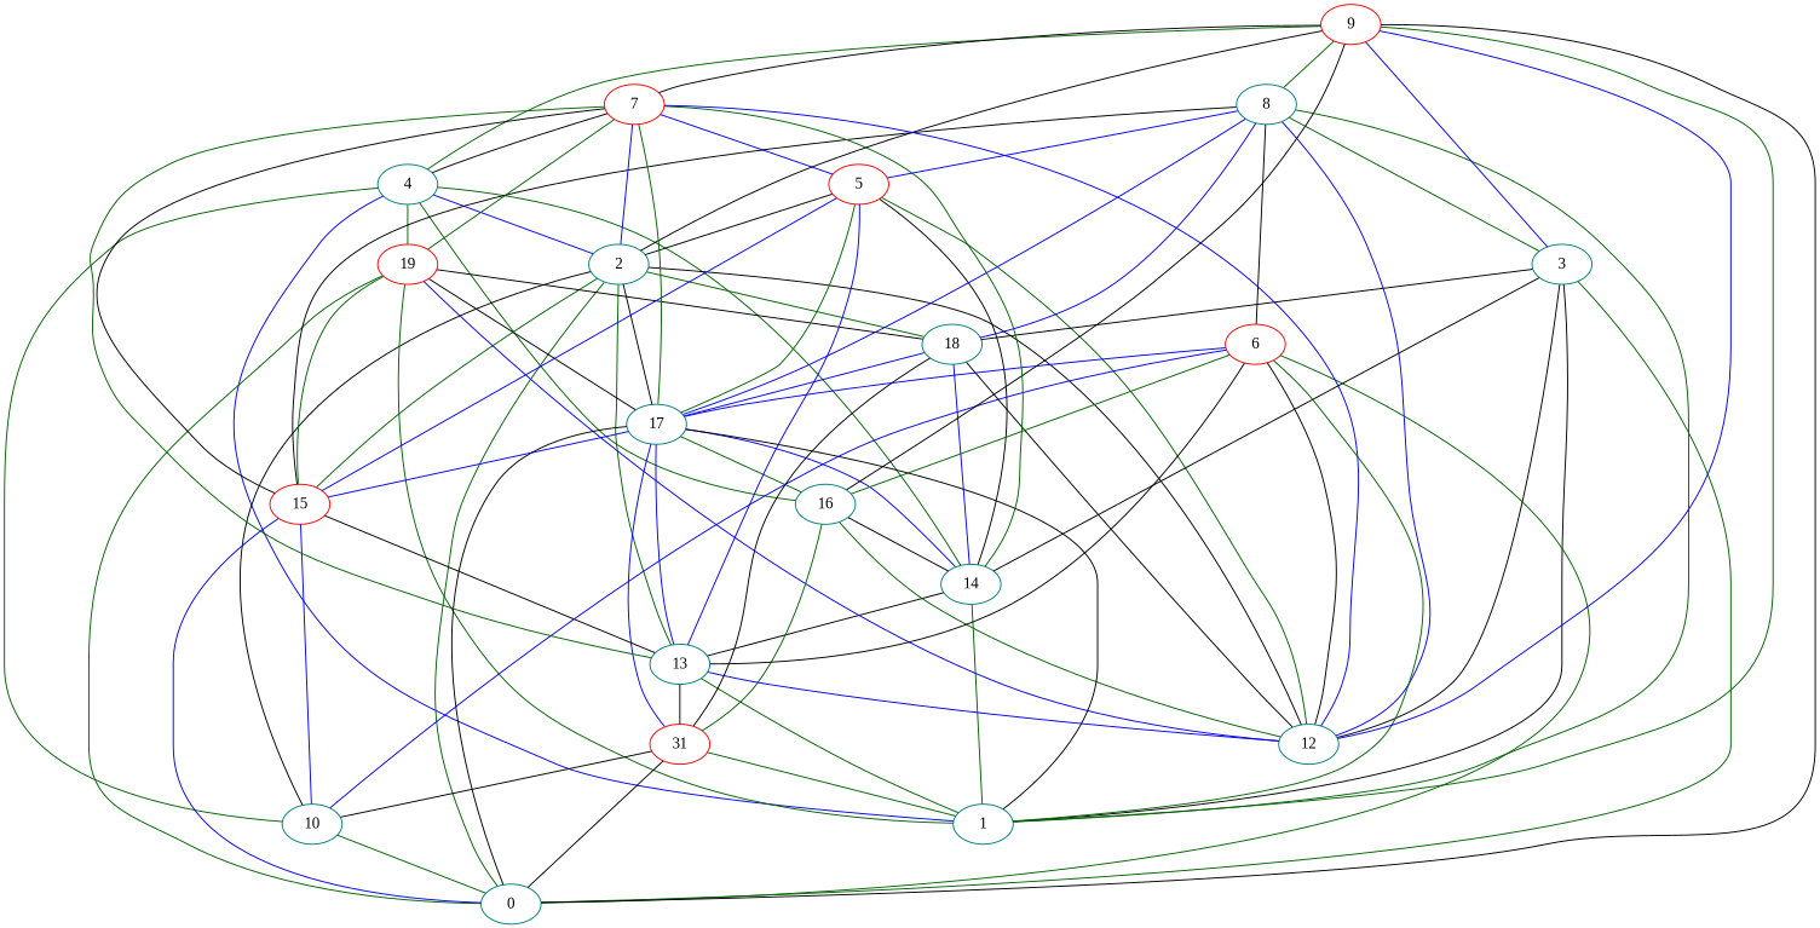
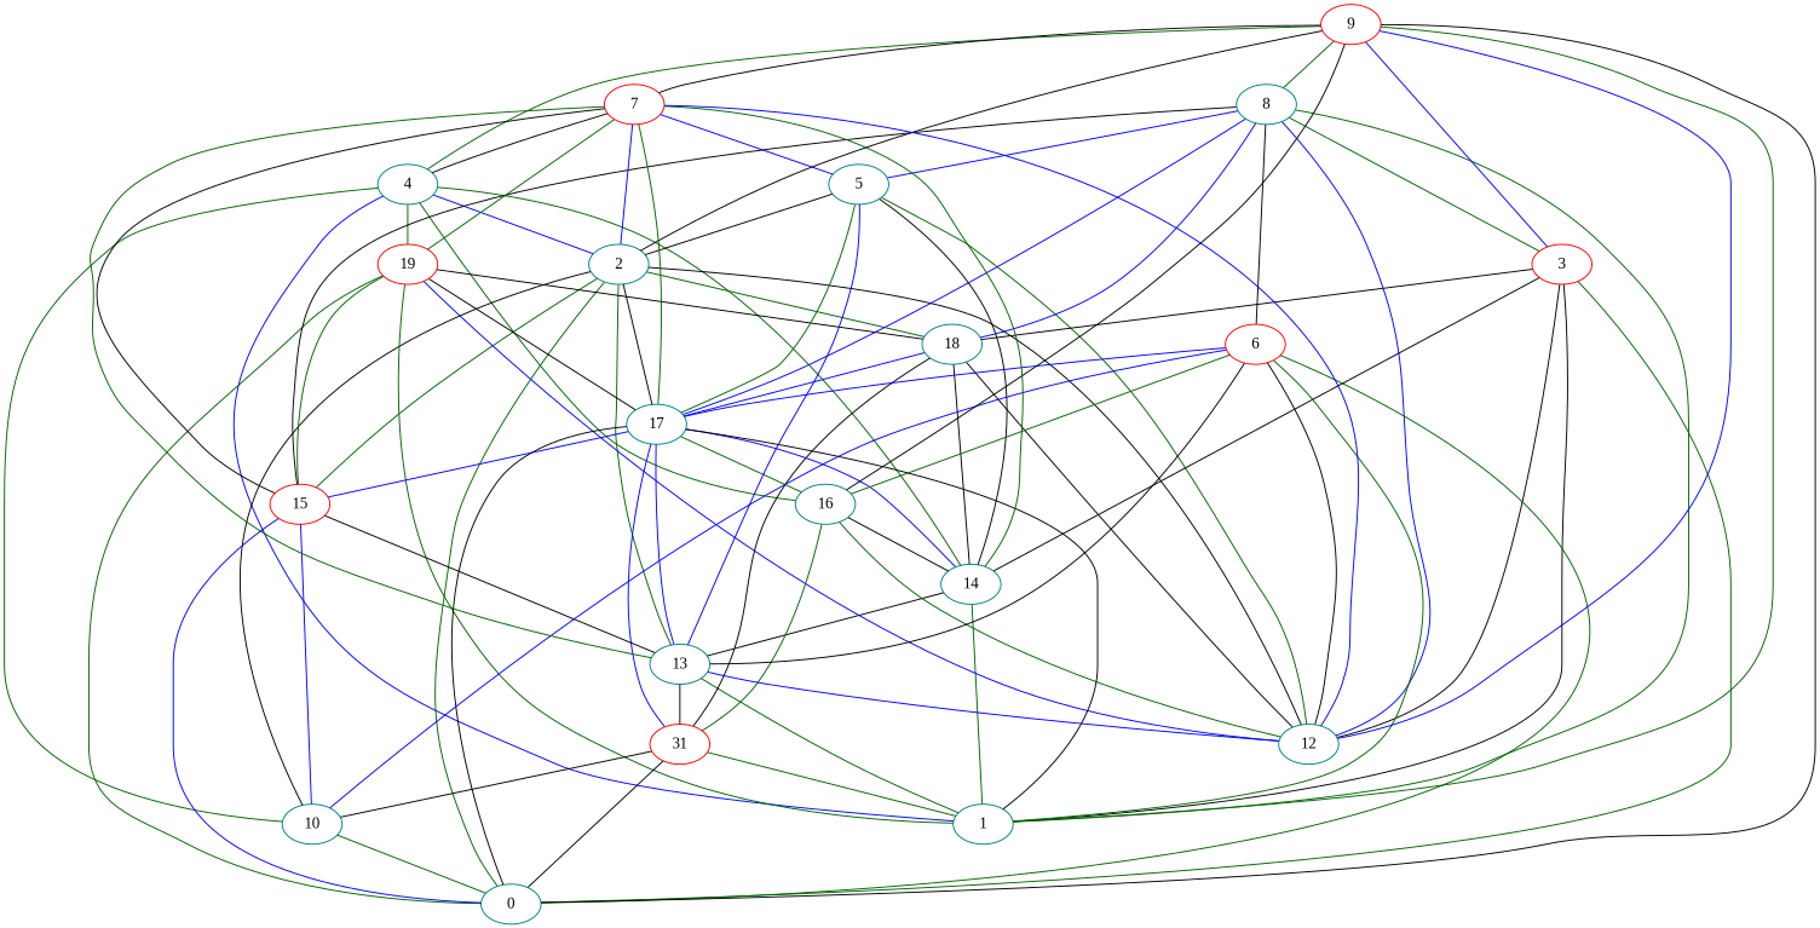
  digraph {
    fontname="Liberation Serif"
    node [color=teal fontname="Liberation Serif"]
    edge [color=darkgreen dir=none fontname="Liberation Serif"]
    4
    14
    10
    2
    19 [color=red]
    1
    16
    13
    0
    12
    18
    17
    15 [color=red]
    n14 [color=red label=31]
-   5 [color=red]
-   3
+   5
+   3 [color=red]
    8
    6 [color=red]
    9 [color=red]
    7 [color=red]
    subgraph sub_1 {
      4
      14
      10
      2
      19
      1
      16
      13
      0
      12
      18
      17
      15
      n14
      5
      3
      8
      6
      9
      7
    }
    4 -> 14
    4 -> 10
    4 -> 2 [color=blue]
    4 -> 19
    4 -> 1 [color=blue]
    4 -> 16
    14 -> 1
    14 -> 13 [color=black]
    10 -> 0
    2 -> 10 [color=black]
    2 -> 13
    2 -> 0
    2 -> 12 [color=black]
    2 -> 18
    2 -> 17 [color=black]
    2 -> 15
    19 -> 1
    19 -> 0
    19 -> 12 [color=blue]
    19 -> 18 [color=black]
    19 -> 17 [color=black]
    19 -> 15
    16 -> 14 [color=black]
    16 -> 12
    16 -> n14
    13 -> 1
    13 -> 12 [color=blue]
    13 -> n14 [color=black]
-   18 -> 14 [color=blue]
+   18 -> 14 [color=black]
    18 -> 12 [color=black]
    18 -> 17 [color=blue]
    18 -> n14 [color=black]
    17 -> 14 [color=blue]
    17 -> 1 [color=black]
    17 -> 16
    17 -> 13 [color=blue]
    17 -> 0 [color=black]
    17 -> 15 [color=blue]
    17 -> n14 [color=blue]
    15 -> 10 [color=blue]
    15 -> 13 [color=black]
    15 -> 0 [color=blue]
    n14 -> 10 [color=black]
    n14 -> 1
    n14 -> 0 [color=black]
    5 -> 14 [color=black]
    5 -> 2 [color=black]
    5 -> 13 [color=blue]
    5 -> 12
    5 -> 17
-   5 -> 15 [color=blue]
    3 -> 14 [color=black]
    3 -> 1 [color=black]
    3 -> 0
    3 -> 12 [color=black]
    3 -> 18 [color=black]
    8 -> 1
    8 -> 12 [color=blue]
    8 -> 18 [color=blue]
    8 -> 17 [color=blue]
    8 -> 15 [color=black]
    8 -> 5 [color=blue]
    8 -> 3
    8 -> 6 [color=black]
    6 -> 10 [color=blue]
    6 -> 1
    6 -> 16
    6 -> 13 [color=black]
    6 -> 0
    6 -> 12 [color=black]
    6 -> 17 [color=blue]
    9 -> 4
    9 -> 2 [color=black]
    9 -> 1
    9 -> 16 [color=black]
    9 -> 0 [color=black]
    9 -> 12 [color=blue]
    9 -> 3 [color=blue]
    9 -> 8
    9 -> 7 [color=black]
    7 -> 4 [color=black]
    7 -> 14
    7 -> 2 [color=blue]
    7 -> 19
    7 -> 13
    7 -> 12 [color=blue]
    7 -> 17
    7 -> 15 [color=black]
    7 -> 5 [color=blue]
  }
